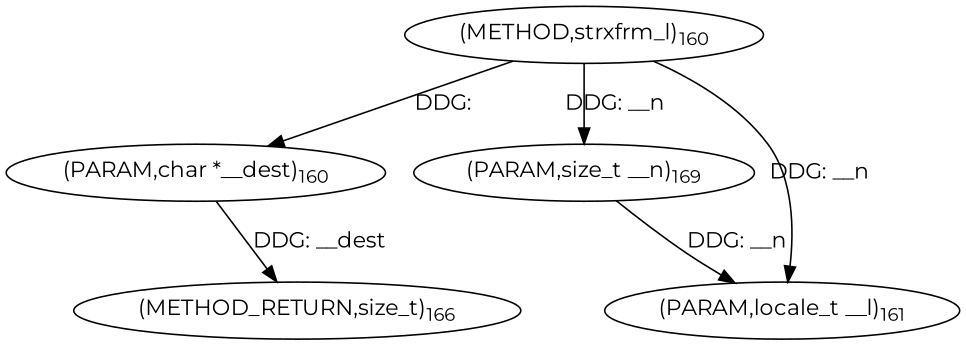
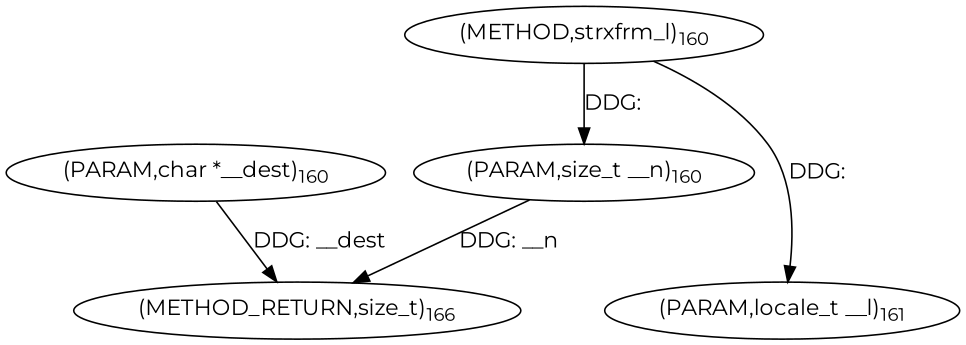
  digraph {
    fontname=Montserrat
    node [fontname=Montserrat]
    edge [fontname=Montserrat]
    n1 [label=<(METHOD,strxfrm_l)<SUB>160</SUB>>]
    n2 [label=<(PARAM,char *__dest)<SUB>160</SUB>>]
-   n3 [label=<(PARAM,size_t __n)<SUB>169</SUB>>]
+   n3 [label=<(PARAM,size_t __n)<SUB>160</SUB>>]
    n4 [label=<(PARAM,locale_t __l)<SUB>161</SUB>>]
    n5 [label=<(METHOD_RETURN,size_t)<SUB>166</SUB>>]
-   n1 -> n2 [label="DDG: "]
-   n1 -> n3 [label="DDG: __n"]
-   n1 -> n4 [label="DDG: __n"]
+   n1 -> n3 [label="DDG: "]
+   n1 -> n4 [label="DDG: "]
    n2 -> n5 [label="DDG: __dest"]
-   n3 -> n4 [label="DDG: __n"]
+   n3 -> n5 [label="DDG: __n"]
  }
